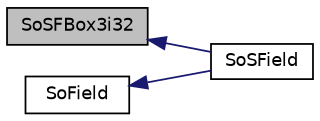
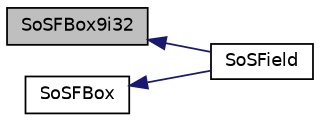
  digraph {
    rankdir=LR
    node [color=black fillcolor=white fontname=Helvetica fontsize=10 shape=record style=filled]
    edge [color=midnightblue dir=back fontname=Helvetica fontsize=10 labelfontname=Helvetica labelfontsize=10 style=solid]
-   n1 [fillcolor=grey75 fontcolor=black height=0.2 label=SoSFBox3i32 width=0.4]
+   n1 [fillcolor=grey75 fontcolor=black height=0.2 label=SoSFBox9i32 width=0.4]
    n2 [height=0.2 label=SoSField width=0.4]
-   n3 [height=0.2 label=SoField width=0.4]
+   n3 [height=0.2 label=SoSFBox width=0.4]
    n1 -> n2
    n3 -> n2
  }
